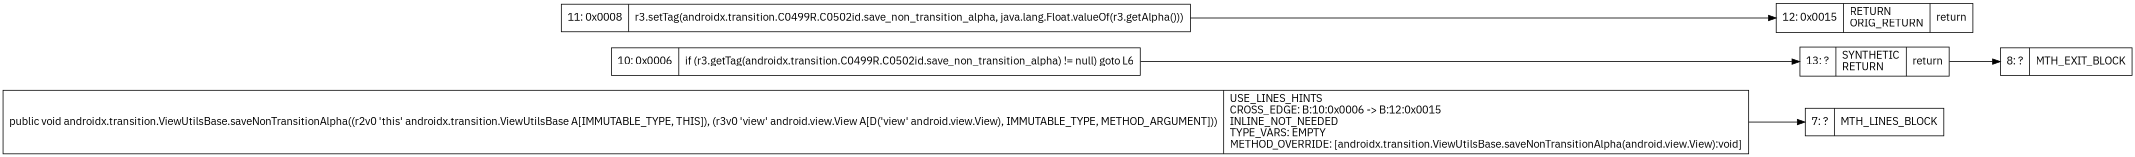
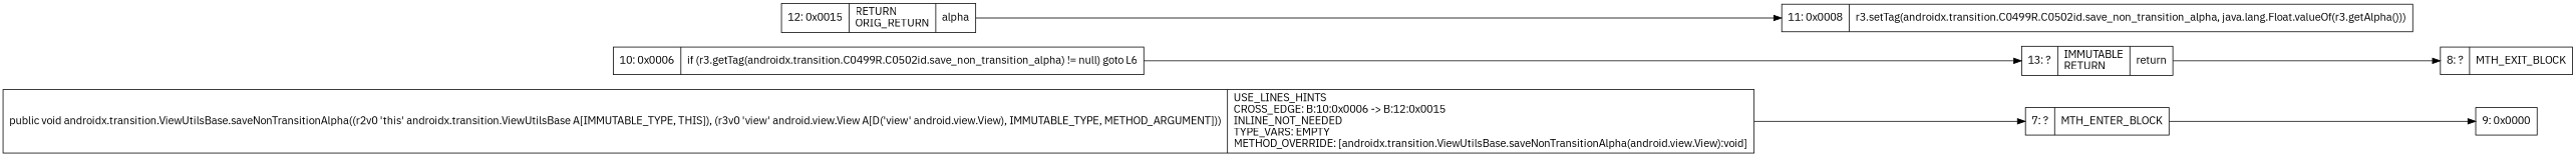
  digraph {
    fontname="IBM Plex Sans"
    rankdir=LR
    node [fontname="IBM Plex Sans" shape=record]
    edge [fontname="IBM Plex Sans"]
-   n1 [label="{7\:\ ?|MTH_LINES_BLOCK\l}"]
+   n1 [label="{7\:\ ?|MTH_ENTER_BLOCK\l}"]
+   n2 [label="{9\:\ 0x0000}"]
    n3 [label="{10\:\ 0x0006|if (r3.getTag(androidx.transition.C0499R.C0502id.save_non_transition_alpha) != null) goto L6\l}"]
-   n4 [label="{13\:\ ?|SYNTHETIC\lRETURN\l|return\l}"]
+   n4 [label="{13\:\ ?|IMMUTABLE\lRETURN\l|return\l}"]
    n5 [label="{11\:\ 0x0008|r3.setTag(androidx.transition.C0499R.C0502id.save_non_transition_alpha, java.lang.Float.valueOf(r3.getAlpha()))\l}"]
-   n6 [label="{12\:\ 0x0015|RETURN\lORIG_RETURN\l|return\l}"]
+   n6 [label="{12\:\ 0x0015|RETURN\lORIG_RETURN\l|alpha\l}"]
    n7 [label="{8\:\ ?|MTH_EXIT_BLOCK\l}"]
    n8 [label="{public void androidx.transition.ViewUtilsBase.saveNonTransitionAlpha((r2v0 'this' androidx.transition.ViewUtilsBase A[IMMUTABLE_TYPE, THIS]), (r3v0 'view' android.view.View A[D('view' android.view.View), IMMUTABLE_TYPE, METHOD_ARGUMENT]))  | USE_LINES_HINTS\lCROSS_EDGE: B:10:0x0006 \-\> B:12:0x0015\lINLINE_NOT_NEEDED\lTYPE_VARS: EMPTY\lMETHOD_OVERRIDE: [androidx.transition.ViewUtilsBase.saveNonTransitionAlpha(android.view.View):void]\l}"]
+   n1 -> n2
    n3 -> n4
    n4 -> n7
-   n5 -> n6
+   n6 -> n5
    n8 -> n1
  }
